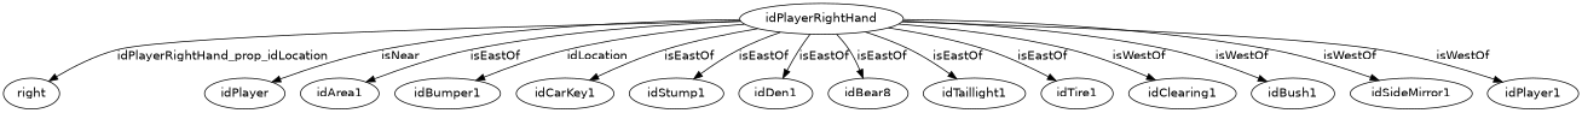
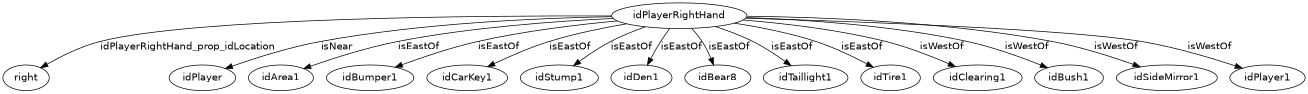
  strict digraph {
    fontname="DejaVu Sans"
    node [fontname="DejaVu Sans" node_type=entity_node]
    edge [edge_type=relationship fontname="DejaVu Sans"]
    right [node_type=property_node]
    idPlayerRightHand
    idPlayer
    idArea1
    idBumper1
    idCarKey1
    idStump1
    idDen1
    n9 [label=idBear8]
    idTaillight1
    idTire1
    idClearing1
    idBush1
    idSideMirror1
    n15 [label=idPlayer1]
    idPlayerRightHand -> right [edge_type=property label=idPlayerRightHand_prop_idLocation]
    idPlayerRightHand -> idPlayer [label=isNear]
    idPlayerRightHand -> idArea1 [label=isEastOf]
-   idPlayerRightHand -> idBumper1 [label=idLocation]
+   idPlayerRightHand -> idBumper1 [label=isEastOf]
    idPlayerRightHand -> idCarKey1 [label=isEastOf]
    idPlayerRightHand -> idStump1 [label=isEastOf]
    idPlayerRightHand -> idDen1 [label=isEastOf]
    idPlayerRightHand -> n9 [label=isEastOf]
    idPlayerRightHand -> idTaillight1 [label=isEastOf]
    idPlayerRightHand -> idTire1 [label=isEastOf]
    idPlayerRightHand -> idClearing1 [label=isWestOf]
    idPlayerRightHand -> idBush1 [label=isWestOf]
    idPlayerRightHand -> idSideMirror1 [label=isWestOf]
    idPlayerRightHand -> n15 [label=isWestOf]
  }
